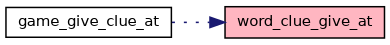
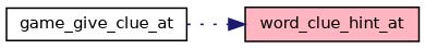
  digraph {
    rankdir=LR
    node [color=black fontname=Helvetica fontsize=10 shape=record style=filled]
    n1 [fillcolor=white fontcolor=black height=0.2 label=game_give_clue_at width=0.4]
-   n2 [fillcolor=lightpink height=0.2 label=word_clue_give_at width=0.4]
+   n2 [fillcolor=lightpink height=0.2 label=word_clue_hint_at width=0.4]
    n1 -> n2 [color=midnightblue fontname=Helvetica fontsize=10 labelfontname=Helvetica labelfontsize=10 style=dotted]
  }
